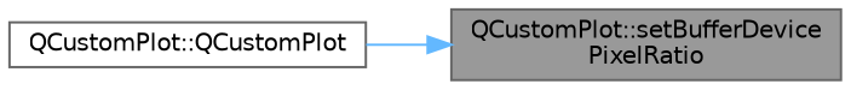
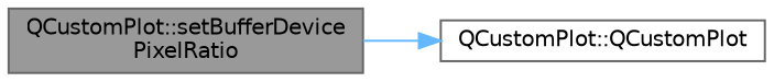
  digraph {
    rankdir=RL
    node [fontname=Helvetica fontsize=10 shape=box style=filled]
    n1 [color=gray40 fillcolor=grey60 fontcolor=black height=0.2 label="QCustomPlot::setBufferDevice\lPixelRatio" width=0.4]
    n2 [color=grey40 fillcolor=white height=0.2 label="QCustomPlot::QCustomPlot" width=0.4]
-   n1 -> n2 [color=steelblue1 dir=back fontname=Helvetica fontsize=10 labelfontname=Helvetica labelfontsize=10 style=solid]
+   n2 -> n1 [color=steelblue1 dir=back fontname=Helvetica fontsize=10 labelfontname=Helvetica labelfontsize=10 style=solid]
  }
